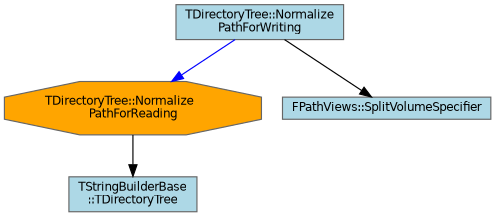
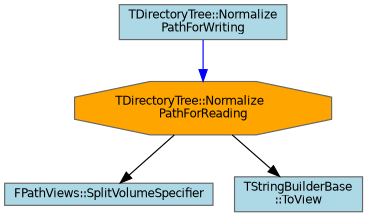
  digraph {
    rankdir=TB
    node [color=grey40 fillcolor=lightblue fontname=Helvetica fontsize=10 shape=box style=filled]
    edge [color=black fontname=Helvetica fontsize=10 labelfontname=Helvetica labelfontsize=10 style=solid]
    n1 [color=gray40 fontcolor=black height=0.2 label="TDirectoryTree::Normalize\lPathForWriting" width=0.4]
    n2 [fillcolor=orange height=0.2 label="TDirectoryTree::Normalize\lPathForReading" shape=octagon width=0.4]
    n3 [height=0.2 label="FPathViews::SplitVolumeSpecifier" width=0.4]
-   n4 [height=0.2 label="TStringBuilderBase\l::TDirectoryTree" width=0.4]
+   n4 [height=0.2 label="TStringBuilderBase\l::ToView" width=0.4]
    n1 -> n2 [color=blue]
-   n1 -> n3
+   n2 -> n3
    n2 -> n4
  }
